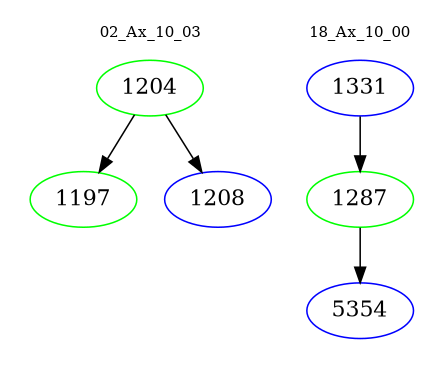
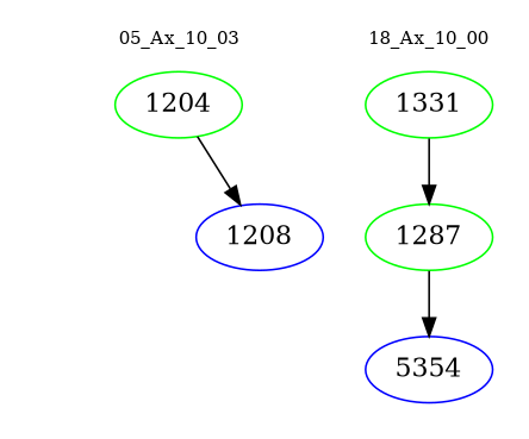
  digraph {
    node [color=green]
    edge [color=black]
    n1 [label=1204]
-   n2 [label=1197]
    n3 [color=blue label=1208]
-   n4 [color=blue label=1331]
+   n4 [label=1331]
    n5 [label=1287]
    n6 [color=blue label=5354]
    subgraph cluster_1 {
      color=white
      fontsize=10
-     label="02_Ax_10_03"
+     label="05_Ax_10_03"
      n1
-     n2
      n3
    }
    subgraph cluster_2 {
      color=white
      fontsize=10
      label="18_Ax_10_00"
      n4
      n5
      n6
    }
-   n1 -> n2
    n1 -> n3
    n4 -> n5
    n5 -> n6
  }
